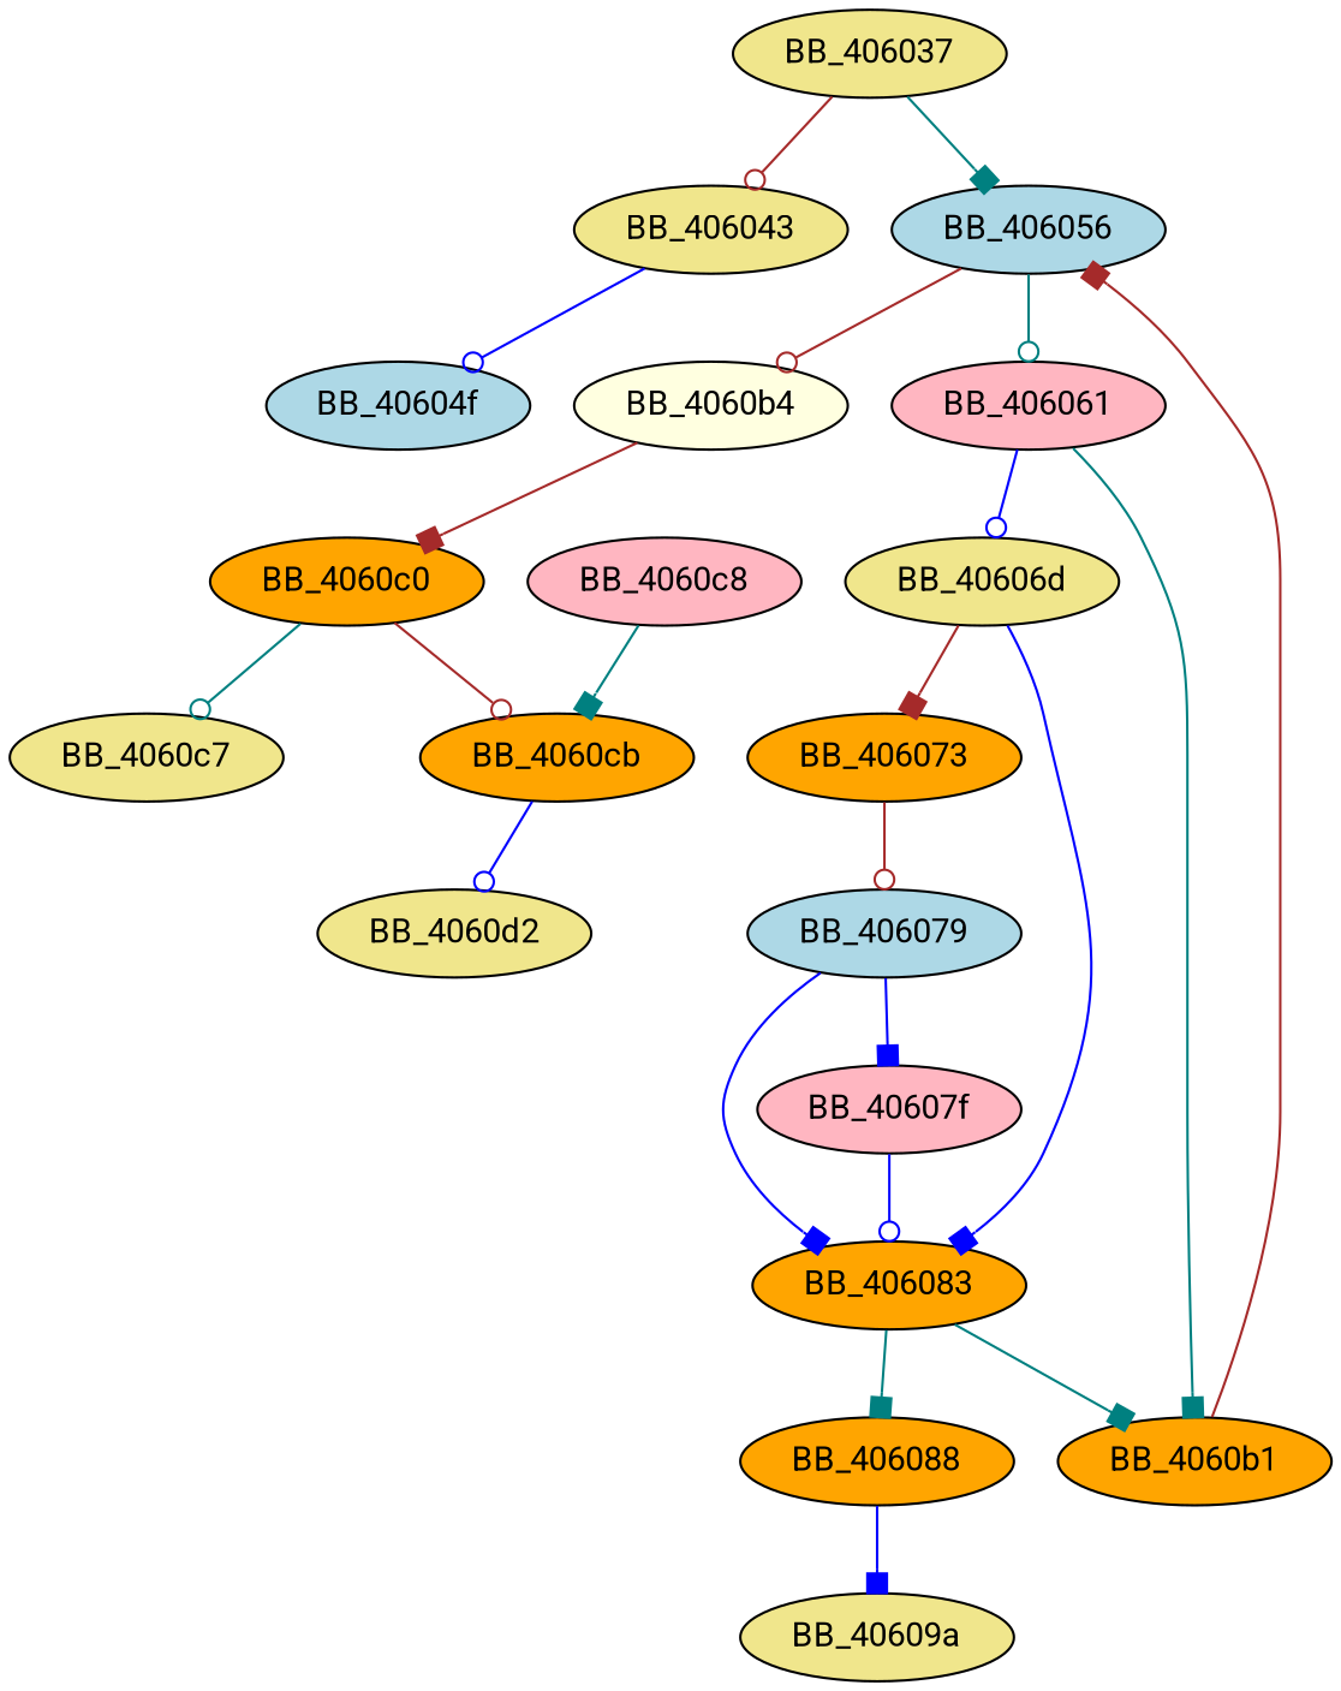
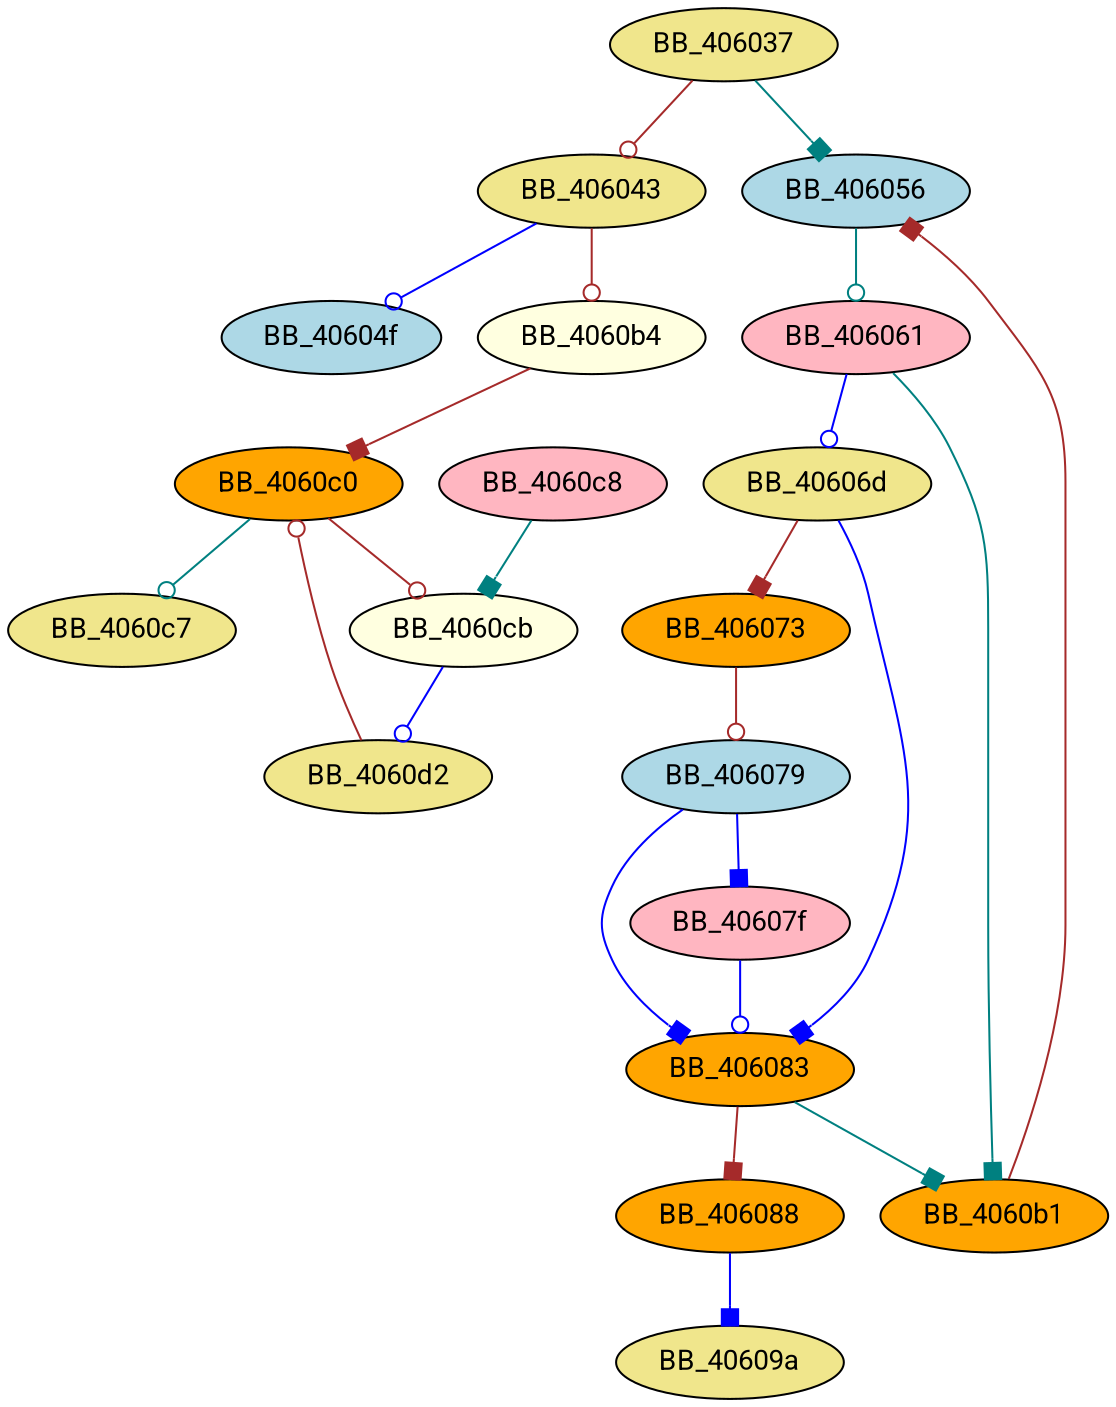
  digraph {
    fontname=Roboto
    node [fillcolor=khaki fontname=Roboto style=filled]
    edge [arrowhead=box color=brown fontname=Roboto]
    BB_406037
    BB_406043
    BB_406056 [fillcolor=lightblue]
    BB_40604f [fillcolor=lightblue]
    BB_406061 [fillcolor=lightpink]
    BB_4060b4 [fillcolor=lightyellow]
    BB_40606d
    BB_4060b1 [fillcolor=orange]
    BB_4060c0 [fillcolor=orange]
    BB_406073 [fillcolor=orange]
    BB_406083 [fillcolor=orange]
    BB_4060c7
-   BB_4060cb [fillcolor=orange]
+   BB_4060cb [fillcolor=lightyellow]
    BB_406079 [fillcolor=lightblue]
    BB_406088 [fillcolor=orange]
    BB_40607f [fillcolor=lightpink]
    BB_40609a
    BB_4060d2
    BB_4060c8 [fillcolor=lightpink]
    BB_406037 -> BB_406043 [arrowhead=odot]
    BB_406037 -> BB_406056 [color=teal]
    BB_406043 -> BB_40604f [arrowhead=odot color=blue]
    BB_406056 -> BB_406061 [arrowhead=odot color=teal]
-   BB_406056 -> BB_4060b4 [arrowhead=odot]
+   BB_406043 -> BB_4060b4 [arrowhead=odot]
    BB_406061 -> BB_40606d [arrowhead=odot color=blue]
    BB_406061 -> BB_4060b1 [color=teal]
    BB_4060b4 -> BB_4060c0
    BB_40606d -> BB_406073
    BB_40606d -> BB_406083 [color=blue]
    BB_4060b1 -> BB_406056
    BB_4060c0 -> BB_4060c7 [arrowhead=odot color=teal]
    BB_4060c0 -> BB_4060cb [arrowhead=odot]
    BB_406073 -> BB_406079 [arrowhead=odot]
    BB_406083 -> BB_4060b1 [color=teal]
-   BB_406083 -> BB_406088 [color=teal]
+   BB_406083 -> BB_406088
    BB_4060cb -> BB_4060d2 [arrowhead=odot color=blue]
    BB_406079 -> BB_406083 [color=blue]
    BB_406079 -> BB_40607f [color=blue]
    BB_406088 -> BB_40609a [color=blue]
    BB_40607f -> BB_406083 [arrowhead=odot color=blue]
+   BB_4060d2 -> BB_4060c0 [arrowhead=odot]
    BB_4060c8 -> BB_4060cb [color=teal]
  }
